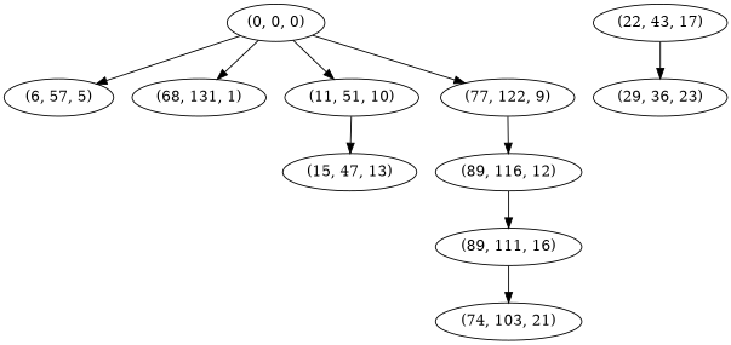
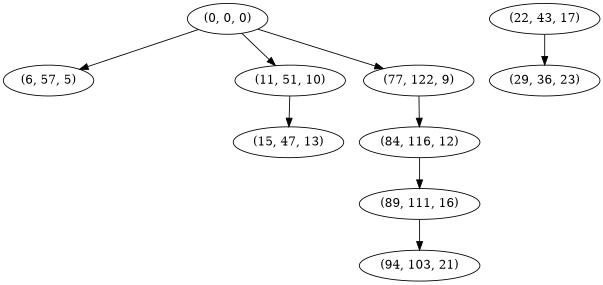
  digraph {
    "(0, 0, 0)"
    "(6, 57, 5)"
-   "(68, 131, 1)"
    "(11, 51, 10)"
    "(77, 122, 9)"
    "(15, 47, 13)"
    "(22, 43, 17)"
    "(29, 36, 23)"
-   "(84, 116, 12)" [label="(89, 116, 12)"]
+   "(84, 116, 12)"
    "(89, 111, 16)"
-   "(94, 103, 21)" [label="(74, 103, 21)"]
+   "(94, 103, 21)"
    "(0, 0, 0)" -> "(6, 57, 5)"
-   "(0, 0, 0)" -> "(68, 131, 1)"
    "(0, 0, 0)" -> "(11, 51, 10)"
    "(0, 0, 0)" -> "(77, 122, 9)"
    "(11, 51, 10)" -> "(15, 47, 13)"
    "(77, 122, 9)" -> "(84, 116, 12)"
    "(22, 43, 17)" -> "(29, 36, 23)"
    "(84, 116, 12)" -> "(89, 111, 16)"
    "(89, 111, 16)" -> "(94, 103, 21)"
  }
